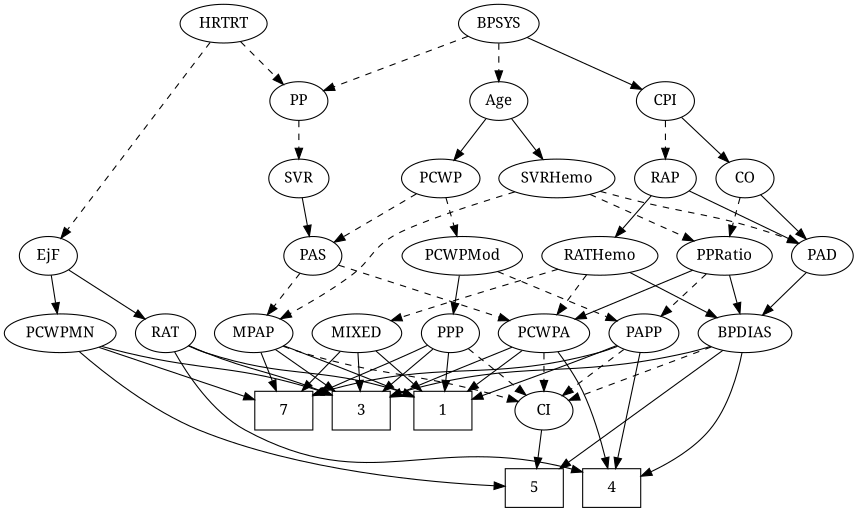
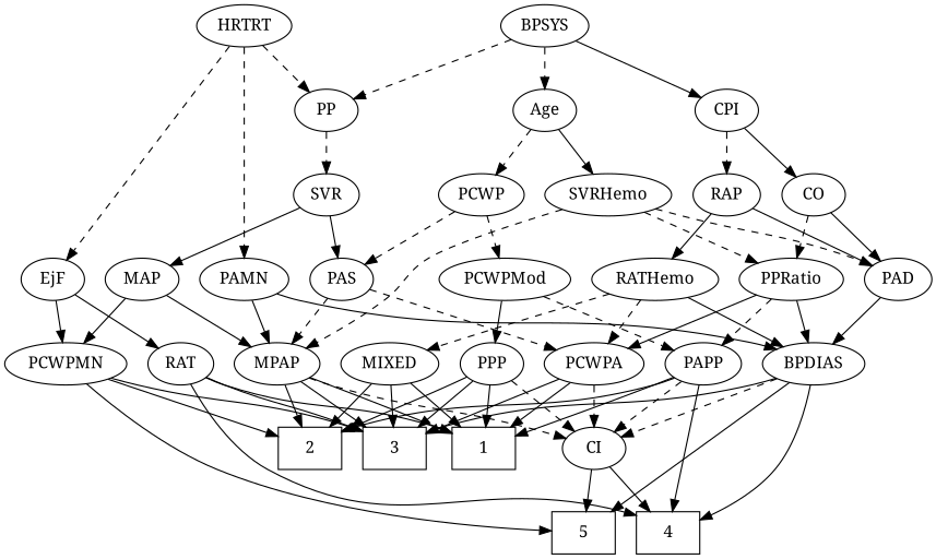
  strict digraph {
    fontname="Noto Serif"
    node [fontname="Noto Serif"]
    edge [fontname="Noto Serif" style=solid]
    1 [height=0.5 shape=box width=0.75]
-   2 [height=0.5 shape=box width=0.75 label=7]
+   2 [height=0.5 shape=box width=0.75]
    3 [height=0.5 shape=box width=0.75]
    4 [height=0.5 shape=box width=0.75]
    5 [height=0.5 shape=box width=0.75]
    Age [height=0.5 width=0.75]
    SVRHemo [height=0.5 width=1.3902]
    PCWP [height=0.5 width=0.97491]
    PAD [height=0.5 width=0.79437]
    PPRatio [height=0.5 width=1.1013]
    MPAP [height=0.5 width=0.97491]
    PAS [height=0.5 width=0.75]
    PCWPMod [height=0.5 width=1.4443]
    BPDIAS [height=0.5 width=1.1735]
    PCWPA [height=0.5 width=1.1555]
    PAPP [height=0.5 width=0.88464]
    PPP [height=0.5 width=0.75]
    EjF [height=0.5 width=0.75]
    RAT [height=0.5 width=0.75827]
    PCWPMN [height=0.5 width=1.3902]
    RAP [height=0.5 width=0.77632]
    RATHemo [height=0.5 width=1.3721]
    MIXED [height=0.5 width=1.1193]
    CI [height=0.5 width=0.75]
    BPSYS [height=0.5 width=1.0471]
    CPI [height=0.5 width=0.75]
    PP [height=0.5 width=0.75]
    CO [height=0.5 width=0.75]
    SVR [height=0.5 width=0.77632]
+   MAP [height=0.5 width=0.84854]
    HRTRT [height=0.5 width=1.1013]
+   PAMN [height=0.5 width=1.011]
    Age -> SVRHemo
-   Age -> PCWP
+   Age -> PCWP [style=dashed]
    SVRHemo -> PAD [style=dashed]
    SVRHemo -> PPRatio [style=dashed]
    SVRHemo -> MPAP [style=dashed]
    PCWP -> PAS [style=dashed]
    PCWP -> PCWPMod [style=dashed]
    PAD -> BPDIAS
    PPRatio -> BPDIAS
    PPRatio -> PCWPA
    PPRatio -> PAPP [style=dashed]
    MPAP -> 1
    MPAP -> 2
    MPAP -> 3
    MPAP -> CI [style=dashed]
    PAS -> MPAP [style=dashed]
    PAS -> PCWPA [style=dashed]
    PCWPMod -> PAPP [style=dashed]
    PCWPMod -> PPP
    BPDIAS -> 3
    BPDIAS -> 4
    BPDIAS -> 5
    BPDIAS -> CI [style=dashed]
    PCWPA -> 1
    PCWPA -> 3
-   PCWPA -> 4
+   CI -> 4
    PCWPA -> CI [style=dashed]
    PAPP -> 1
    PAPP -> 2
    PAPP -> 4
    PAPP -> CI [style=dashed]
    PPP -> 1
    PPP -> 2
    PPP -> 3
    PPP -> CI [style=dashed]
    EjF -> RAT
    EjF -> PCWPMN
    RAT -> 1
    RAT -> 3
    RAT -> 4
    PCWPMN -> 2
    PCWPMN -> 3
    PCWPMN -> 5
    RAP -> PAD
    RAP -> RATHemo
    RATHemo -> BPDIAS
    RATHemo -> PCWPA [style=dashed]
    RATHemo -> MIXED [style=dashed]
    MIXED -> 1
    MIXED -> 2
    MIXED -> 3
    CI -> 5
    BPSYS -> Age [style=dashed]
    BPSYS -> CPI
    BPSYS -> PP [style=dashed]
    CPI -> RAP [style=dashed]
    CPI -> CO
    PP -> SVR [style=dashed]
    CO -> PAD
    CO -> PPRatio [style=dashed]
    SVR -> PAS
+   SVR -> MAP
+   MAP -> MPAP
+   MAP -> PCWPMN
    HRTRT -> EjF [style=dashed]
    HRTRT -> PP [style=dashed]
+   HRTRT -> PAMN [style=dashed]
+   PAMN -> MPAP
+   PAMN -> BPDIAS
  }
